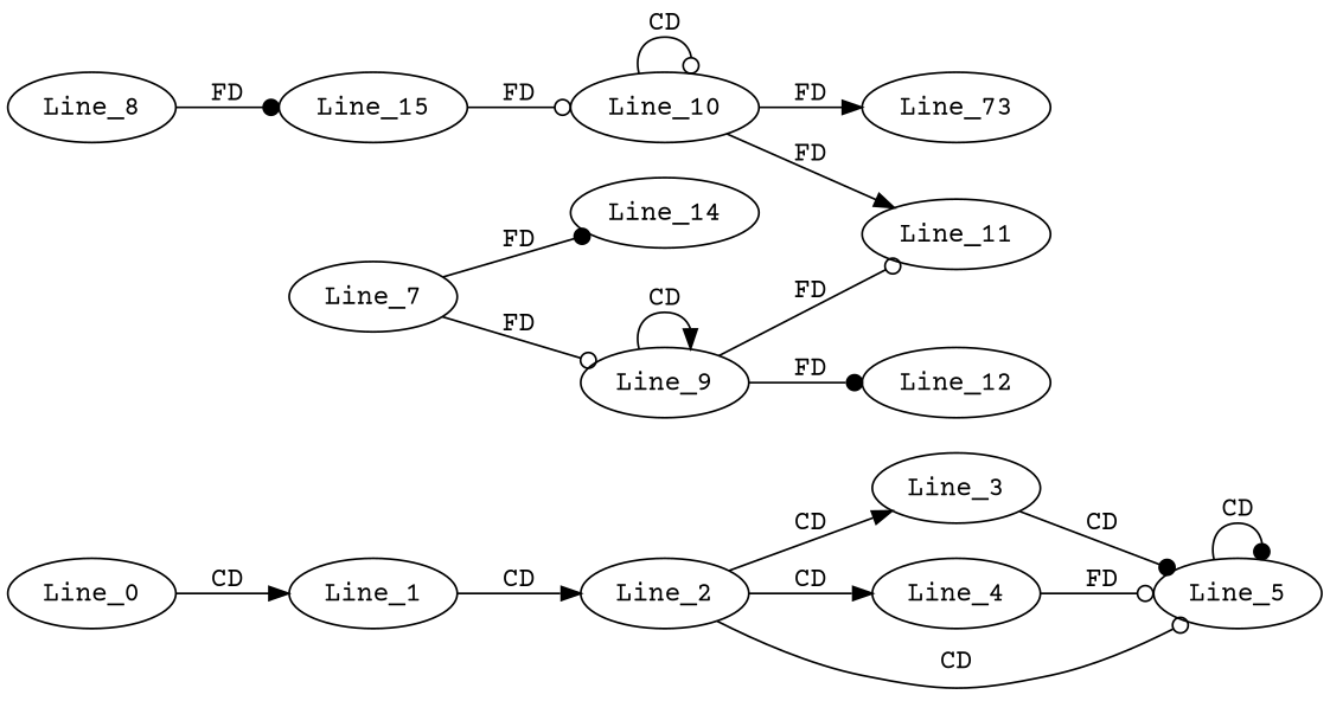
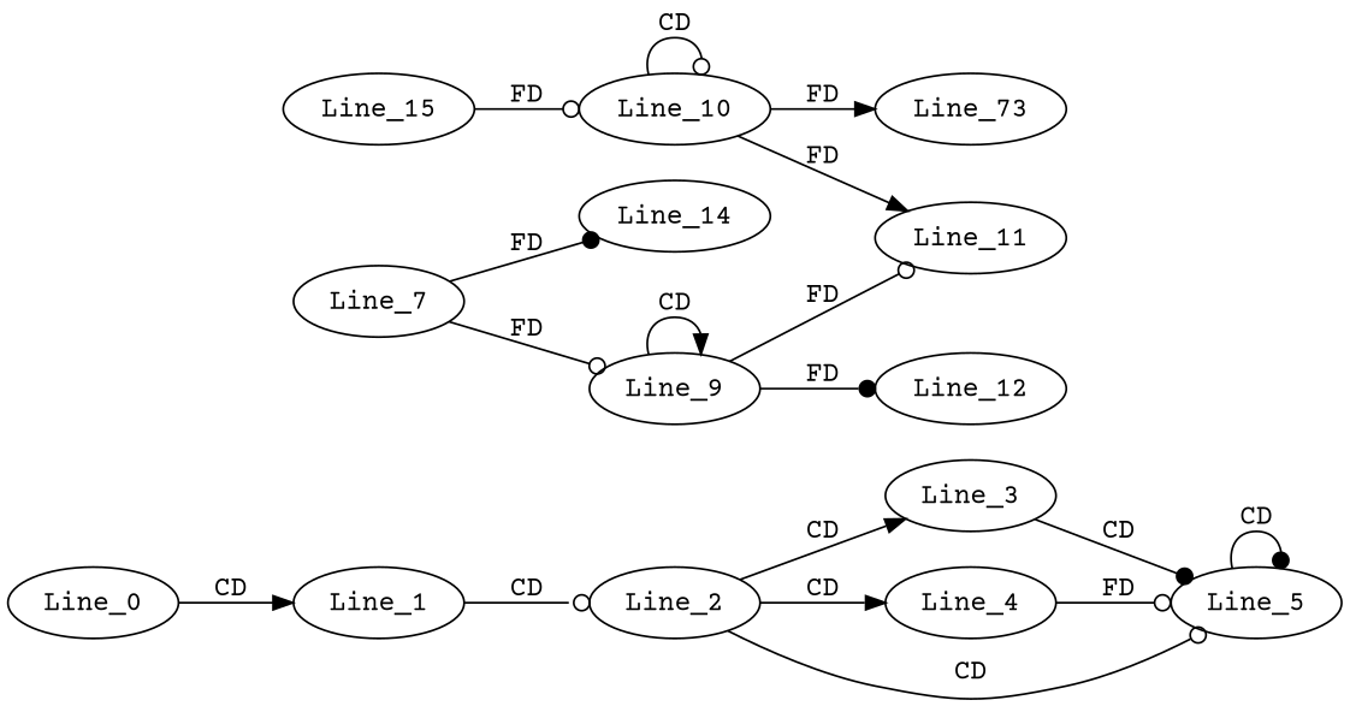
  digraph {
    fontname="Courier Prime"
    rankdir=LR
    node [fontname="Courier Prime"]
    edge [arrowhead=normal fontname="Courier Prime"]
    Line_0
    Line_1
    Line_2
    Line_3
    Line_4
    Line_5
    Line_9
    Line_11
    Line_12
    Line_7
    Line_14
    Line_10
    n13 [label=Line_73]
-   Line_8
    Line_15
    Line_0 -> Line_1 [label=CD]
-   Line_1 -> Line_2 [label=CD]
+   Line_1 -> Line_2 [arrowhead=odot label=CD]
    Line_2 -> Line_3 [label=CD]
    Line_2 -> Line_4 [label=CD]
    Line_2 -> Line_5 [arrowhead=odot label=CD]
    Line_3 -> Line_5 [arrowhead=dot label=CD]
    Line_4 -> Line_5 [arrowhead=odot label=FD]
    Line_5 -> Line_5 [arrowhead=dot label=CD]
    Line_9 -> Line_9 [label=CD]
    Line_9 -> Line_11 [arrowhead=odot label=FD]
    Line_9 -> Line_12 [arrowhead=dot label=FD]
    Line_7 -> Line_9 [arrowhead=odot label=FD]
    Line_7 -> Line_14 [arrowhead=dot label=FD]
    Line_10 -> Line_11 [label=FD]
    Line_10 -> Line_10 [arrowhead=odot label=CD]
    Line_10 -> n13 [label=FD]
-   Line_8 -> Line_15 [arrowhead=dot label=FD]
    Line_15 -> Line_10 [arrowhead=odot label=FD]
  }
